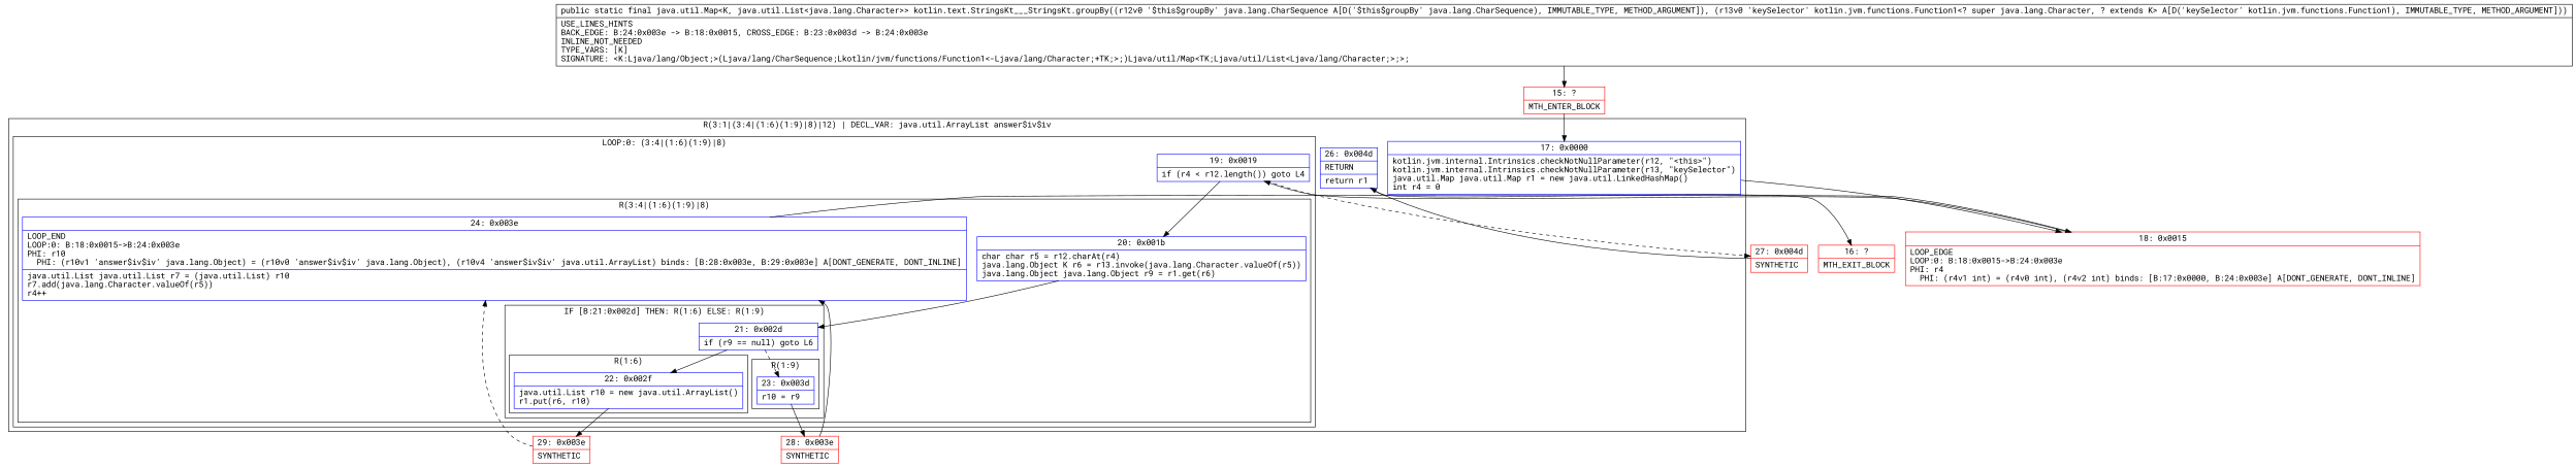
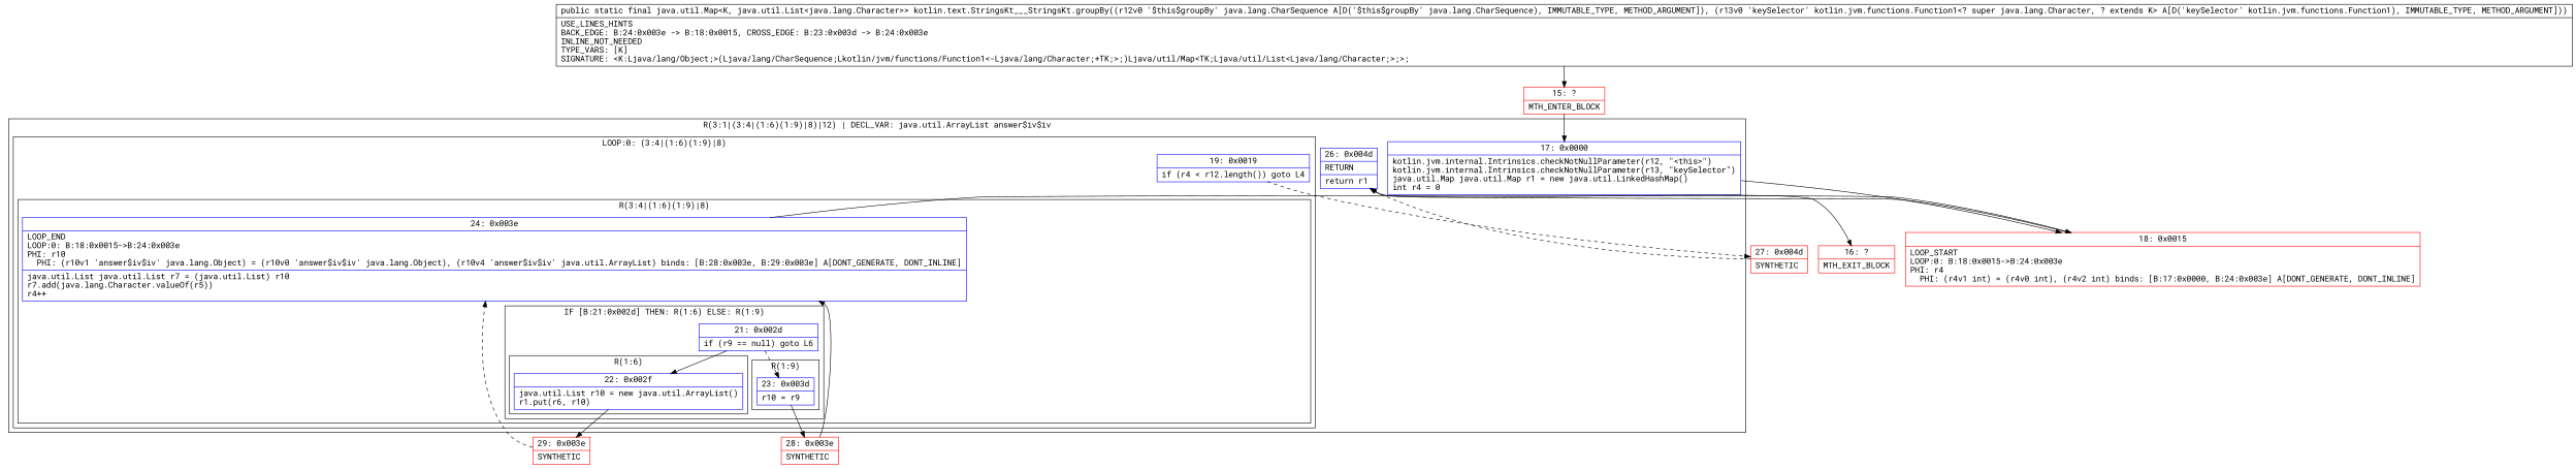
  digraph {
    fontname="Roboto Mono"
    node [color=blue fontname="Roboto Mono" shape=record]
    edge [fontname="Roboto Mono"]
    n1 [label="{22\:\ 0x002f|java.util.List r10 = new java.util.ArrayList()\lr1.put(r6, r10)\l}"]
    n2 [label="{23\:\ 0x003d|r10 = r9\l}"]
    n3 [label="{21\:\ 0x002d|if (r9 == null) goto L6\l}"]
-   n4 [label="{20\:\ 0x001b|char char r5 = r12.charAt(r4)\ljava.lang.Object K r6 = r13.invoke(java.lang.Character.valueOf(r5))\ljava.lang.Object java.lang.Object r9 = r1.get(r6)\l}"]
    n5 [label="{24\:\ 0x003e|LOOP_END\lLOOP:0: B:18:0x0015\-\>B:24:0x003e\lPHI: r10 \l  PHI: (r10v1 'answer$iv$iv' java.lang.Object) = (r10v0 'answer$iv$iv' java.lang.Object), (r10v4 'answer$iv$iv' java.util.ArrayList) binds: [B:28:0x003e, B:29:0x003e] A[DONT_GENERATE, DONT_INLINE]\l|java.util.List java.util.List r7 = (java.util.List) r10\lr7.add(java.lang.Character.valueOf(r5))\lr4++\l}"]
    n6 [label="{19\:\ 0x0019|if (r4 \< r12.length()) goto L4\l}"]
    n7 [label="{17\:\ 0x0000|kotlin.jvm.internal.Intrinsics.checkNotNullParameter(r12, \"\<this\>\")\lkotlin.jvm.internal.Intrinsics.checkNotNullParameter(r13, \"keySelector\")\ljava.util.Map java.util.Map r1 = new java.util.LinkedHashMap()\lint r4 = 0\l}"]
    n8 [label="{26\:\ 0x004d|RETURN\l|return r1\l}"]
    n9 [color=red label="{29\:\ 0x003e|SYNTHETIC\l}"]
    n10 [color=red label="{28\:\ 0x003e|SYNTHETIC\l}"]
-   n11 [color=red label="{18\:\ 0x0015|LOOP_EDGE\lLOOP:0: B:18:0x0015\-\>B:24:0x003e\lPHI: r4 \l  PHI: (r4v1 int) = (r4v0 int), (r4v2 int) binds: [B:17:0x0000, B:24:0x003e] A[DONT_GENERATE, DONT_INLINE]\l}"]
+   n11 [color=red label="{18\:\ 0x0015|LOOP_START\lLOOP:0: B:18:0x0015\-\>B:24:0x003e\lPHI: r4 \l  PHI: (r4v1 int) = (r4v0 int), (r4v2 int) binds: [B:17:0x0000, B:24:0x003e] A[DONT_GENERATE, DONT_INLINE]\l}"]
    n12 [color=red label="{27\:\ 0x004d|SYNTHETIC\l}"]
    n13 [color=red label="{16\:\ ?|MTH_EXIT_BLOCK\l}"]
    n14 [color=red label="{15\:\ ?|MTH_ENTER_BLOCK\l}"]
    n15 [label="{public static final java.util.Map\<K, java.util.List\<java.lang.Character\>\> kotlin.text.StringsKt___StringsKt.groupBy((r12v0 '$this$groupBy' java.lang.CharSequence A[D('$this$groupBy' java.lang.CharSequence), IMMUTABLE_TYPE, METHOD_ARGUMENT]), (r13v0 'keySelector' kotlin.jvm.functions.Function1\<? super java.lang.Character, ? extends K\> A[D('keySelector' kotlin.jvm.functions.Function1), IMMUTABLE_TYPE, METHOD_ARGUMENT]))  | USE_LINES_HINTS\lBACK_EDGE: B:24:0x003e \-\> B:18:0x0015, CROSS_EDGE: B:23:0x003d \-\> B:24:0x003e\lINLINE_NOT_NEEDED\lTYPE_VARS: [K]\lSIGNATURE: \<K:Ljava\/lang\/Object;\>(Ljava\/lang\/CharSequence;Lkotlin\/jvm\/functions\/Function1\<\-Ljava\/lang\/Character;+TK;\>;)Ljava\/util\/Map\<TK;Ljava\/util\/List\<Ljava\/lang\/Character;\>;\>;\l}" color=""]
    subgraph cluster_1 {
      label="R(3:1|(3:4|(1:6)(1:9)|8)|12) | DECL_VAR: java.util.ArrayList answer$iv$iv\l"
      n7
      n8
      subgraph cluster_2 {
        label="LOOP:0: (3:4|(1:6)(1:9)|8)"
        n6
        subgraph cluster_3 {
          label="R(3:4|(1:6)(1:9)|8)"
-         n4
          n5
          subgraph cluster_4 {
            label="IF [B:21:0x002d] THEN: R(1:6) ELSE: R(1:9)"
            n3
            subgraph cluster_5 {
              label="R(1:6)"
              n1
            }
            subgraph cluster_6 {
              label="R(1:9)"
              n2
            }
          }
        }
      }
    }
    n1 -> n9
    n2 -> n10
    n3 -> n1
    n3 -> n2 [style=dashed]
-   n4 -> n3
    n5 -> n11
-   n6 -> n4
    n6 -> n12 [style=dashed]
    n7 -> n11
    n8 -> n13
    n9 -> n5 [style=dashed]
    n10 -> n5
-   n11 -> n6
-   n12 -> n8
+   n11 -> n8
+   n12 -> n8 [style=dashed]
    n14 -> n7
    n15 -> n14
  }
